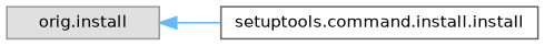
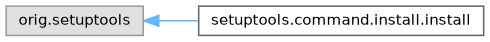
  digraph {
    rankdir=LR
    node [fontname=Helvetica fontsize=10 shape=box style=filled]
-   n1 [color=grey60 fillcolor="#E0E0E0" height=0.2 label="orig.install" width=0.4]
+   n1 [color=grey60 fillcolor="#E0E0E0" height=0.2 label="orig.setuptools" width=0.4]
    n2 [color=grey40 fillcolor=white height=0.2 label="setuptools.command.install.install" width=0.4]
    n1 -> n2 [color=steelblue1 dir=back fontname=Helvetica fontsize=10 labelfontname=Helvetica labelfontsize=10 style=solid]
  }
